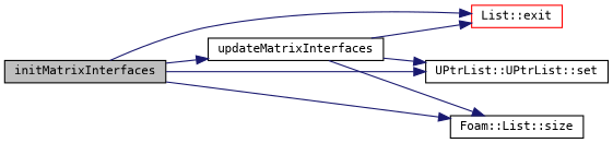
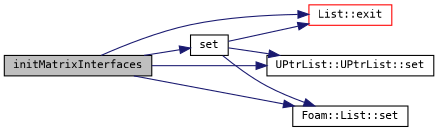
  digraph {
    fontname="DejaVu Sans Mono"
    rankdir=LR
    node [color=black fontname="DejaVu Sans Mono" fontsize=10 shape=record]
    edge [color=midnightblue fontname="DejaVu Sans Mono" fontsize=10 labelfontname=Helvetica labelfontsize=10 style=solid]
    n1 [fillcolor=grey75 fontcolor=black height=0.2 label=initMatrixInterfaces style=filled width=0.4]
    n2 [color=red height=0.2 label="List::exit" width=0.4]
    n3 [height=0.2 label="UPtrList::UPtrList::set" width=0.4]
-   n4 [height=0.2 label="Foam::List::size" width=0.4]
-   n5 [height=0.2 label=updateMatrixInterfaces width=0.4]
+   n4 [height=0.2 label="Foam::List::set" width=0.4]
+   n5 [height=0.2 label=set width=0.4]
    n1 -> n2
    n1 -> n3
    n1 -> n4
    n1 -> n5
    n5 -> n2
    n5 -> n3
    n5 -> n4
  }
